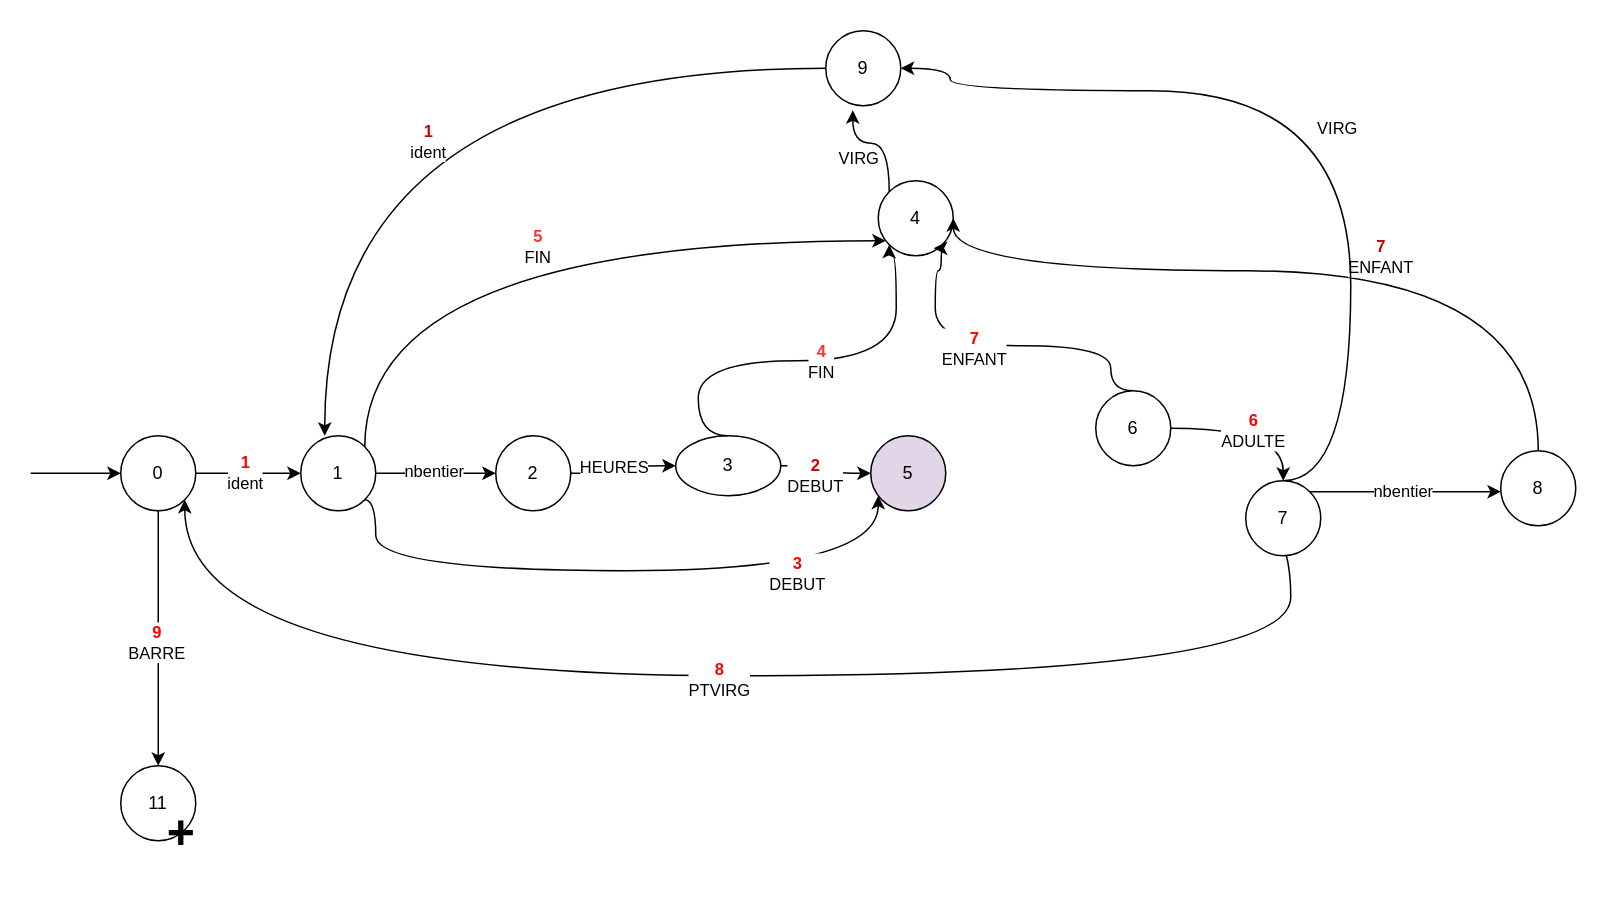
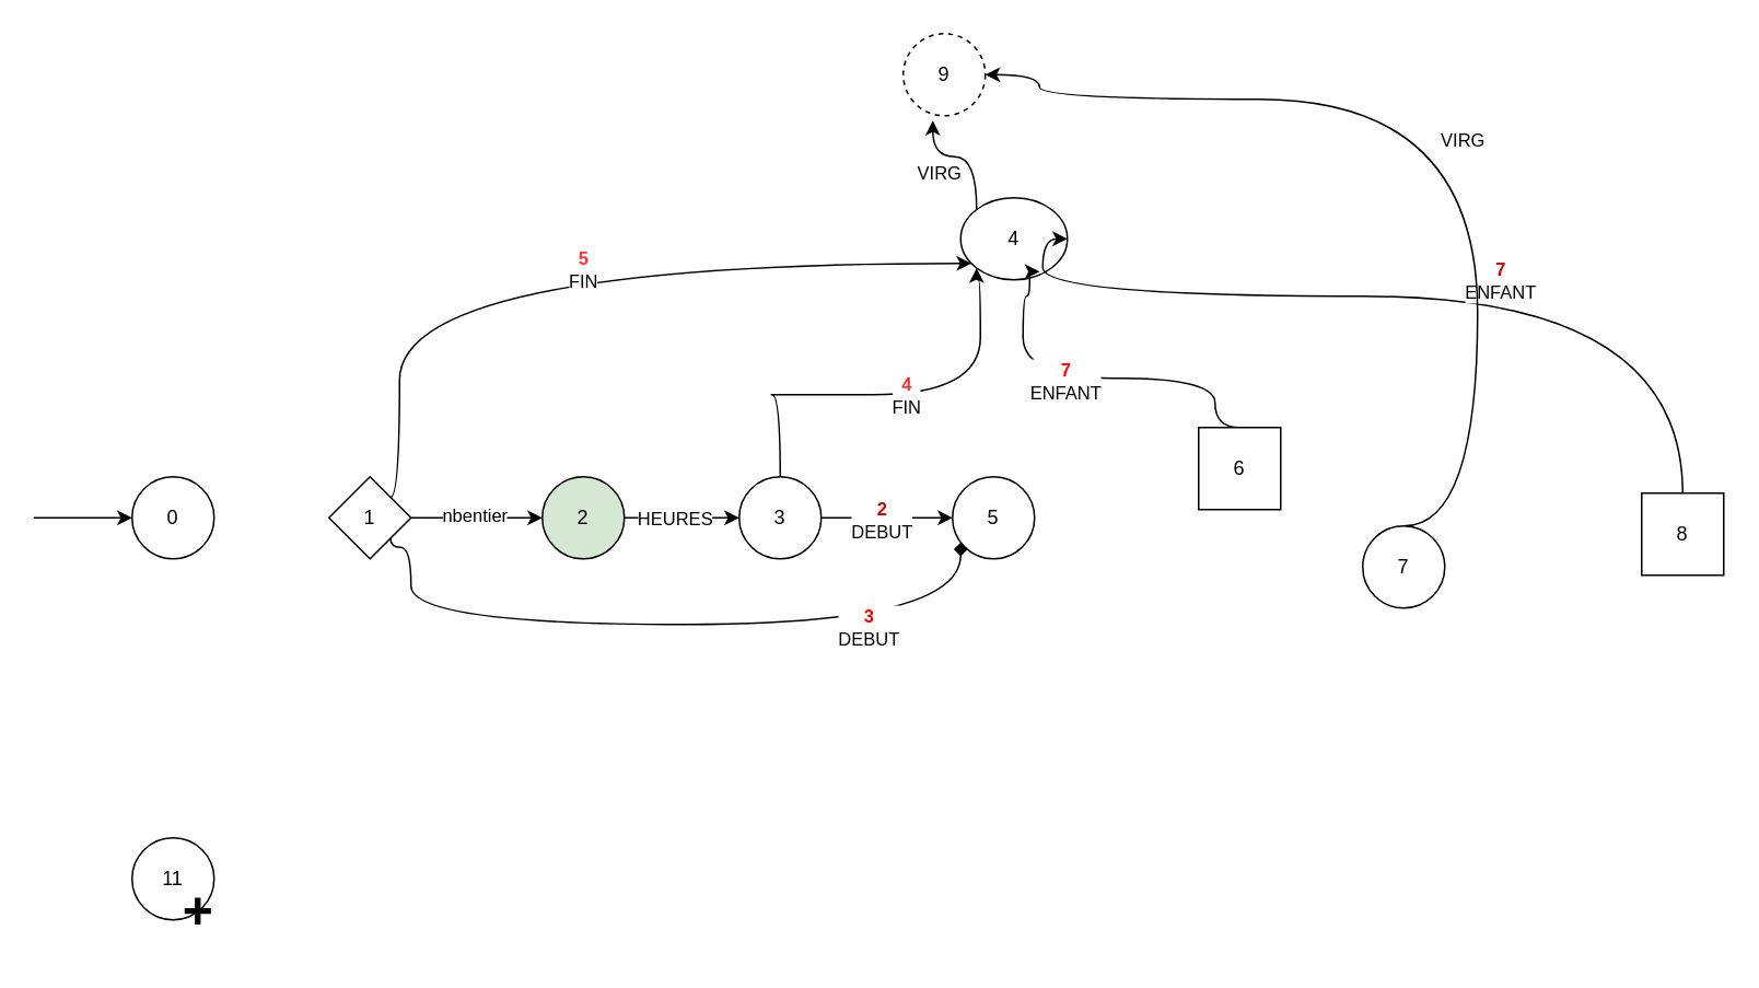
  <mxCell id="0" />
  <mxCell id="1" parent="0" />
- <mxCell id="2" style="edgeStyle=orthogonalEdgeStyle;rounded=0;orthogonalLoop=1;jettySize=auto;html=1;exitX=1;exitY=0.5;exitDx=0;exitDy=0;curved=1;" edge="1" parent="1" source="6" target="13"><mxGeometry relative="1" as="geometry" /></mxCell>
- <mxCell id="3" value="&lt;div&gt;&lt;b&gt;&lt;font color=&quot;#FF0000&quot;&gt;1&lt;/font&gt;&lt;/b&gt;&lt;/div&gt;&lt;div&gt;ident&lt;/div&gt;" style="edgeLabel;html=1;align=center;verticalAlign=middle;resizable=0;points=[];" vertex="1" connectable="0" parent="2"><mxGeometry x="0.16" y="1" relative="1" as="geometry"><mxPoint x="-9" as="offset" /></mxGeometry></mxCell>
- <mxCell id="4" style="edgeStyle=orthogonalEdgeStyle;rounded=0;orthogonalLoop=1;jettySize=auto;html=1;exitX=0.5;exitY=1;exitDx=0;exitDy=0;curved=1;" edge="1" parent="1" source="6" target="14"><mxGeometry relative="1" as="geometry" /></mxCell>
- <mxCell id="5" value="&lt;font color=&quot;#FF0000&quot;&gt;&lt;b&gt;9&lt;/b&gt;&lt;/font&gt;&lt;br&gt;&lt;div&gt;BARRE&lt;/div&gt;" style="edgeLabel;html=1;align=center;verticalAlign=middle;resizable=0;points=[];" vertex="1" connectable="0" parent="4"><mxGeometry x="0.022" y="-4" relative="1" as="geometry"><mxPoint x="2" as="offset" /></mxGeometry></mxCell>
  <mxCell id="6" value="0" style="ellipse;whiteSpace=wrap;html=1;aspect=fixed;" vertex="1" parent="1"><mxGeometry x="80" y="290" width="50" height="50" as="geometry" /></mxCell>
  <mxCell id="7" style="edgeStyle=orthogonalEdgeStyle;rounded=0;orthogonalLoop=1;jettySize=auto;html=1;exitX=1;exitY=0.5;exitDx=0;exitDy=0;curved=1;entryX=0;entryY=0.5;entryDx=0;entryDy=0;" edge="1" parent="1" source="13" target="30"><mxGeometry relative="1" as="geometry" /></mxCell>
  <mxCell id="8" value="&lt;div&gt;nbentier&lt;/div&gt;" style="edgeLabel;html=1;align=center;verticalAlign=middle;resizable=0;points=[];" vertex="1" connectable="0" parent="7"><mxGeometry x="0.235" relative="1" as="geometry"><mxPoint x="-11" y="-2" as="offset" /></mxGeometry></mxCell>
  <mxCell id="9" style="edgeStyle=orthogonalEdgeStyle;rounded=0;orthogonalLoop=1;jettySize=auto;html=1;exitX=1;exitY=0;exitDx=0;exitDy=0;curved=1;" edge="1" parent="1" source="13" target="15"><mxGeometry relative="1" as="geometry"><Array as="points"><mxPoint x="243" y="160" /></Array></mxGeometry></mxCell>
  <mxCell id="10" value="&lt;font color=&quot;#FF3333&quot;&gt;&lt;b&gt;5&lt;/b&gt;&lt;/font&gt;&lt;div&gt;FIN&lt;/div&gt;" style="edgeLabel;html=1;align=center;verticalAlign=middle;resizable=0;points=[];" vertex="1" connectable="0" parent="9"><mxGeometry x="0.148" y="1" relative="1" as="geometry"><mxPoint x="-26" y="4" as="offset" /></mxGeometry></mxCell>
- <mxCell id="11" style="edgeStyle=orthogonalEdgeStyle;rounded=0;orthogonalLoop=1;jettySize=auto;html=1;exitX=1;exitY=1;exitDx=0;exitDy=0;curved=1;" edge="1" parent="1" source="13" target="36"><mxGeometry relative="1" as="geometry"><Array as="points"><mxPoint x="250" y="333" /><mxPoint x="250" y="380" /><mxPoint x="585" y="380" /></Array></mxGeometry></mxCell>
+ <mxCell id="11" style="edgeStyle=orthogonalEdgeStyle;rounded=0;orthogonalLoop=1;jettySize=auto;html=1;exitX=1;exitY=1;exitDx=0;exitDy=0;curved=1;endArrow=diamond;" edge="1" parent="1" source="13" target="36"><mxGeometry relative="1" as="geometry"><Array as="points"><mxPoint x="250" y="333" /><mxPoint x="250" y="380" /><mxPoint x="585" y="380" /></Array></mxGeometry></mxCell>
  <mxCell id="12" value="&lt;div&gt;&lt;font color=&quot;#FF0000&quot;&gt;&lt;b&gt;3&lt;/b&gt;&lt;/font&gt;&lt;/div&gt;&lt;div&gt;DEBUT&lt;/div&gt;" style="edgeLabel;html=1;align=center;verticalAlign=middle;resizable=0;points=[];" vertex="1" connectable="0" parent="11"><mxGeometry x="0.523" y="-1" relative="1" as="geometry"><mxPoint as="offset" /></mxGeometry></mxCell>
- <mxCell id="13" value="1" style="ellipse;whiteSpace=wrap;html=1;aspect=fixed;" vertex="1" parent="1"><mxGeometry x="200" y="290" width="50" height="50" as="geometry" /></mxCell>
+ <mxCell id="13" value="1" style="rhombus;whiteSpace=wrap;html=1;aspect=fixed;" vertex="1" parent="1"><mxGeometry x="200" y="290" width="50" height="50" as="geometry" /></mxCell>
  <mxCell id="14" value="11" style="ellipse;whiteSpace=wrap;html=1;aspect=fixed;" vertex="1" parent="1"><mxGeometry x="80" y="510" width="50" height="50" as="geometry" /></mxCell>
- <mxCell id="15" value="4" style="ellipse;whiteSpace=wrap;html=1;aspect=fixed;" vertex="1" parent="1"><mxGeometry x="585" y="120" width="50" height="50" as="geometry" /></mxCell>
- <mxCell id="16" value="&lt;div&gt;9&lt;/div&gt;" style="ellipse;whiteSpace=wrap;html=1;aspect=fixed;" vertex="1" parent="1"><mxGeometry x="550" y="20" width="50" height="50" as="geometry" /></mxCell>
- <mxCell id="17" value="&lt;div&gt;8&lt;/div&gt;" style="ellipse;whiteSpace=wrap;html=1;aspect=fixed;" vertex="1" parent="1"><mxGeometry x="1000" y="300" width="50" height="50" as="geometry" /></mxCell>
- <mxCell id="18" style="edgeStyle=orthogonalEdgeStyle;rounded=0;orthogonalLoop=1;jettySize=auto;html=1;exitX=1;exitY=0.5;exitDx=0;exitDy=0;curved=1;" edge="1" parent="1" source="33" target="41"><mxGeometry relative="1" as="geometry" /></mxCell>
- <mxCell id="19" value="&lt;div&gt;&lt;font color=&quot;#FF0000&quot;&gt;&lt;b&gt;6&lt;/b&gt;&lt;/font&gt;&lt;/div&gt;&lt;div&gt;ADULTE&lt;/div&gt;" style="edgeLabel;html=1;align=center;verticalAlign=middle;resizable=0;points=[];" vertex="1" connectable="0" parent="18"><mxGeometry x="0.152" y="-1" relative="1" as="geometry"><mxPoint x="-9" as="offset" /></mxGeometry></mxCell>
- <mxCell id="20" style="edgeStyle=orthogonalEdgeStyle;rounded=0;orthogonalLoop=1;jettySize=auto;html=1;exitX=0;exitY=0.5;exitDx=0;exitDy=0;entryX=1;entryY=1;entryDx=0;entryDy=0;curved=1;" edge="1" parent="1" source="41" target="6"><mxGeometry relative="1" as="geometry"><Array as="points"><mxPoint x="860" y="345" /><mxPoint x="860" y="450" /><mxPoint x="123" y="450" /></Array></mxGeometry></mxCell>
- <mxCell id="21" value="&lt;div&gt;&lt;font color=&quot;#FF0000&quot;&gt;&lt;b&gt;8&lt;/b&gt;&lt;/font&gt;&lt;/div&gt;&lt;div&gt;PTVIRG&lt;/div&gt;" style="edgeLabel;html=1;align=center;verticalAlign=middle;resizable=0;points=[];" vertex="1" connectable="0" parent="20"><mxGeometry x="-0.523" y="3" relative="1" as="geometry"><mxPoint x="-281" y="-1" as="offset" /></mxGeometry></mxCell>
+ <mxCell id="15" value="4" style="ellipse;whiteSpace=wrap;html=1;aspect=fixed;" vertex="1" parent="1"><mxGeometry x="585" y="120" width="65" height="50" as="geometry" /></mxCell>
+ <mxCell id="16" value="&lt;div&gt;9&lt;/div&gt;" style="ellipse;whiteSpace=wrap;html=1;aspect=fixed;dashed=1;" vertex="1" parent="1"><mxGeometry x="550" y="20" width="50" height="50" as="geometry" /></mxCell>
+ <mxCell id="17" value="&lt;div&gt;8&lt;/div&gt;" style="whiteSpace=wrap;html=1;aspect=fixed;rounded=0;" vertex="1" parent="1"><mxGeometry x="1000" y="300" width="50" height="50" as="geometry" /></mxCell>
  <mxCell id="22" style="edgeStyle=orthogonalEdgeStyle;rounded=0;orthogonalLoop=1;jettySize=auto;html=1;exitX=1;exitY=0.5;exitDx=0;exitDy=0;curved=1;" edge="1" parent="1" source="24" target="36"><mxGeometry relative="1" as="geometry" /></mxCell>
  <mxCell id="23" value="&lt;div&gt;&lt;font color=&quot;#CC0000&quot;&gt;&lt;b&gt;2&lt;/b&gt;&lt;/font&gt;&lt;/div&gt;&lt;div&gt;DEBUT&lt;/div&gt;" style="edgeLabel;html=1;align=center;verticalAlign=middle;resizable=0;points=[];" vertex="1" connectable="0" parent="22"><mxGeometry x="0.183" y="-1" relative="1" as="geometry"><mxPoint x="-11" as="offset" /></mxGeometry></mxCell>
- <mxCell id="24" value="3" style="ellipse;whiteSpace=wrap;html=1;aspect=fixed;" vertex="1" parent="1"><mxGeometry x="450" y="290" width="70" height="40" as="geometry" /></mxCell>
+ <mxCell id="24" value="3" style="ellipse;whiteSpace=wrap;html=1;aspect=fixed;" vertex="1" parent="1"><mxGeometry x="450" y="290" width="50" height="50" as="geometry" /></mxCell>
  <mxCell id="25" style="edgeStyle=orthogonalEdgeStyle;rounded=0;orthogonalLoop=1;jettySize=auto;html=1;exitX=0.5;exitY=1;exitDx=0;exitDy=0;" edge="1" parent="1" source="13" target="13"><mxGeometry relative="1" as="geometry" /></mxCell>
  <mxCell id="26" style="edgeStyle=orthogonalEdgeStyle;rounded=0;orthogonalLoop=1;jettySize=auto;html=1;exitX=0.5;exitY=0;exitDx=0;exitDy=0;entryX=0.74;entryY=0.9;entryDx=0;entryDy=0;entryPerimeter=0;curved=1;" edge="1" parent="1" source="33" target="15"><mxGeometry relative="1" as="geometry"><Array as="points"><mxPoint x="740" y="260" /><mxPoint x="740" y="230" /><mxPoint x="623" y="230" /><mxPoint x="623" y="180" /><mxPoint x="627" y="180" /></Array></mxGeometry></mxCell>
  <mxCell id="27" value="&lt;div&gt;&lt;font color=&quot;#FF0000&quot;&gt;&lt;b&gt;7&lt;/b&gt;&lt;/font&gt;&lt;/div&gt;&lt;div&gt;ENFANT&lt;/div&gt;" style="edgeLabel;html=1;align=center;verticalAlign=middle;resizable=0;points=[];" vertex="1" connectable="0" parent="26"><mxGeometry x="0.159" y="1" relative="1" as="geometry"><mxPoint as="offset" /></mxGeometry></mxCell>
  <mxCell id="28" style="edgeStyle=orthogonalEdgeStyle;curved=1;rounded=0;orthogonalLoop=1;jettySize=auto;html=1;exitX=1;exitY=0.5;exitDx=0;exitDy=0;" edge="1" parent="1" source="30" target="24"><mxGeometry relative="1" as="geometry" /></mxCell>
  <mxCell id="29" value="HEURES" style="edgeLabel;html=1;align=center;verticalAlign=middle;resizable=0;points=[];" vertex="1" connectable="0" parent="28"><mxGeometry x="0.2" relative="1" as="geometry"><mxPoint x="-12" as="offset" /></mxGeometry></mxCell>
- <mxCell id="30" value="2" style="ellipse;whiteSpace=wrap;html=1;aspect=fixed;" vertex="1" parent="1"><mxGeometry x="330" y="290" width="50" height="50" as="geometry" /></mxCell>
+ <mxCell id="30" value="2" style="ellipse;whiteSpace=wrap;html=1;aspect=fixed;fillColor=#d5e8d4;" vertex="1" parent="1"><mxGeometry x="330" y="290" width="50" height="50" as="geometry" /></mxCell>
  <mxCell id="31" value="" style="edgeStyle=orthogonalEdgeStyle;rounded=0;orthogonalLoop=1;jettySize=auto;html=1;exitX=0.5;exitY=0;exitDx=0;exitDy=0;curved=1;entryX=1;entryY=0.5;entryDx=0;entryDy=0;" edge="1" parent="1" source="17" target="15"><mxGeometry relative="1" as="geometry"><mxPoint x="1045" y="270" as="sourcePoint" /><mxPoint x="600" y="295" as="targetPoint" /><Array as="points"><mxPoint x="1025" y="180" /><mxPoint x="635" y="180" /></Array></mxGeometry></mxCell>
  <mxCell id="32" value="&lt;font color=&quot;#CC0000&quot;&gt;&lt;b&gt;7&lt;/b&gt;&lt;/font&gt;&lt;div&gt;ENFANT&lt;/div&gt;" style="edgeLabel;html=1;align=center;verticalAlign=middle;resizable=0;points=[];" vertex="1" connectable="0" parent="31"><mxGeometry x="-0.106" y="2" relative="1" as="geometry"><mxPoint x="18" y="-12" as="offset" /></mxGeometry></mxCell>
- <mxCell id="33" value="6" style="ellipse;whiteSpace=wrap;html=1;aspect=fixed;" vertex="1" parent="1"><mxGeometry x="730" y="260" width="50" height="50" as="geometry" /></mxCell>
+ <mxCell id="33" value="6" style="whiteSpace=wrap;html=1;aspect=fixed;rounded=0;" vertex="1" parent="1"><mxGeometry x="730" y="260" width="50" height="50" as="geometry" /></mxCell>
  <mxCell id="34" value="" style="edgeStyle=orthogonalEdgeStyle;rounded=0;orthogonalLoop=1;jettySize=auto;html=1;exitX=0.5;exitY=0;exitDx=0;exitDy=0;entryX=0;entryY=1;entryDx=0;entryDy=0;curved=1;" edge="1" parent="1" source="24" target="15"><mxGeometry relative="1" as="geometry"><mxPoint x="495" y="430" as="sourcePoint" /><mxPoint x="638" y="159" as="targetPoint" /><Array as="points"><mxPoint x="465" y="240" /><mxPoint x="597" y="240" /><mxPoint x="597" y="170" /><mxPoint x="592" y="170" /></Array></mxGeometry></mxCell>
  <mxCell id="35" value="&lt;font color=&quot;#FF3333&quot;&gt;&lt;b&gt;4&lt;/b&gt;&lt;/font&gt;&lt;div&gt;FIN&lt;/div&gt;" style="edgeLabel;html=1;align=center;verticalAlign=middle;resizable=0;points=[];" vertex="1" connectable="0" parent="34"><mxGeometry x="-0.155" relative="1" as="geometry"><mxPoint x="31" as="offset" /></mxGeometry></mxCell>
- <mxCell id="36" value="5" style="ellipse;whiteSpace=wrap;html=1;aspect=fixed;fillColor=#e1d5e7;" vertex="1" parent="1"><mxGeometry x="580" y="290" width="50" height="50" as="geometry" /></mxCell>
- <mxCell id="37" style="edgeStyle=orthogonalEdgeStyle;curved=1;rounded=0;orthogonalLoop=1;jettySize=auto;html=1;exitX=1;exitY=0;exitDx=0;exitDy=0;" edge="1" parent="1" source="41" target="17"><mxGeometry relative="1" as="geometry"><Array as="points"><mxPoint x="970" y="327" /><mxPoint x="970" y="327" /></Array></mxGeometry></mxCell>
- <mxCell id="38" value="&lt;div&gt;nbentier&lt;/div&gt;" style="edgeLabel;html=1;align=center;verticalAlign=middle;resizable=0;points=[];" vertex="1" connectable="0" parent="37"><mxGeometry x="-0.226" y="1" relative="1" as="geometry"><mxPoint x="13" as="offset" /></mxGeometry></mxCell>
+ <mxCell id="36" value="5" style="ellipse;whiteSpace=wrap;html=1;aspect=fixed;" vertex="1" parent="1"><mxGeometry x="580" y="290" width="50" height="50" as="geometry" /></mxCell>
  <mxCell id="39" style="edgeStyle=orthogonalEdgeStyle;curved=1;rounded=0;orthogonalLoop=1;jettySize=auto;html=1;exitX=0.5;exitY=0;exitDx=0;exitDy=0;entryX=1;entryY=0.5;entryDx=0;entryDy=0;" edge="1" parent="1" source="41" target="16"><mxGeometry relative="1" as="geometry"><Array as="points"><mxPoint x="900" y="320" /><mxPoint x="900" y="60" /><mxPoint x="633" y="60" /><mxPoint x="633" y="45" /></Array></mxGeometry></mxCell>
  <mxCell id="40" value="VIRG" style="edgeLabel;html=1;align=center;verticalAlign=middle;resizable=0;points=[];" vertex="1" connectable="0" parent="39"><mxGeometry x="0.005" y="4" relative="1" as="geometry"><mxPoint x="-3" y="20" as="offset" /></mxGeometry></mxCell>
  <mxCell id="41" value="7" style="ellipse;whiteSpace=wrap;html=1;aspect=fixed;" vertex="1" parent="1"><mxGeometry x="830" y="320" width="50" height="50" as="geometry" /></mxCell>
  <mxCell id="42" style="edgeStyle=orthogonalEdgeStyle;curved=1;rounded=0;orthogonalLoop=1;jettySize=auto;html=1;exitX=0;exitY=0;exitDx=0;exitDy=0;entryX=0.36;entryY=1.06;entryDx=0;entryDy=0;entryPerimeter=0;" edge="1" parent="1" source="15" target="16"><mxGeometry relative="1" as="geometry" /></mxCell>
  <mxCell id="43" value="VIRG" style="edgeLabel;html=1;align=center;verticalAlign=middle;resizable=0;points=[];" vertex="1" connectable="0" parent="42"><mxGeometry x="0.401" y="-10" relative="1" as="geometry"><mxPoint x="2" y="19" as="offset" /></mxGeometry></mxCell>
- <mxCell id="44" style="edgeStyle=orthogonalEdgeStyle;curved=1;rounded=0;orthogonalLoop=1;jettySize=auto;html=1;exitX=0;exitY=0.5;exitDx=0;exitDy=0;entryX=0.32;entryY=0;entryDx=0;entryDy=0;entryPerimeter=0;" edge="1" parent="1" source="16" target="13"><mxGeometry relative="1" as="geometry" /></mxCell>
- <mxCell id="45" value="&lt;div&gt;&lt;font color=&quot;#CC0000&quot;&gt;&lt;b&gt;1&lt;/b&gt;&lt;/font&gt;&lt;/div&gt;&lt;div&gt;ident&lt;/div&gt;" style="edgeLabel;html=1;align=center;verticalAlign=middle;resizable=0;points=[];" vertex="1" connectable="0" parent="44"><mxGeometry x="-0.251" y="48" relative="1" as="geometry"><mxPoint x="-49" as="offset" /></mxGeometry></mxCell>
  <mxCell id="46" value="+" style="text;html=1;align=center;verticalAlign=middle;resizable=0;points=[];autosize=1;strokeColor=none;fillColor=none;fontSize=32;fontStyle=1" vertex="1" parent="1"><mxGeometry x="100" y="530" width="40" height="50" as="geometry" /></mxCell>
  <mxCell id="47" value="" style="edgeStyle=none;orthogonalLoop=1;jettySize=auto;html=1;rounded=0;curved=1;" edge="1" parent="1"><mxGeometry width="100" relative="1" as="geometry"><mxPoint x="20" y="315" as="sourcePoint" /><mxPoint x="80" y="315" as="targetPoint" /><Array as="points" /></mxGeometry></mxCell>
